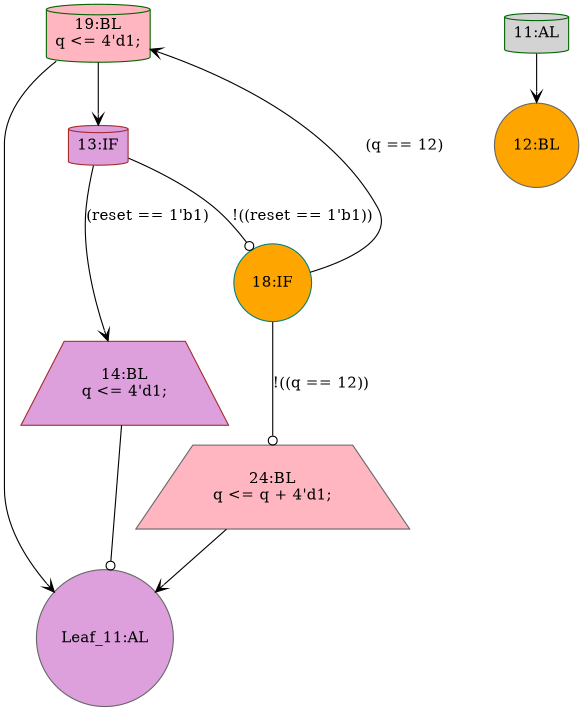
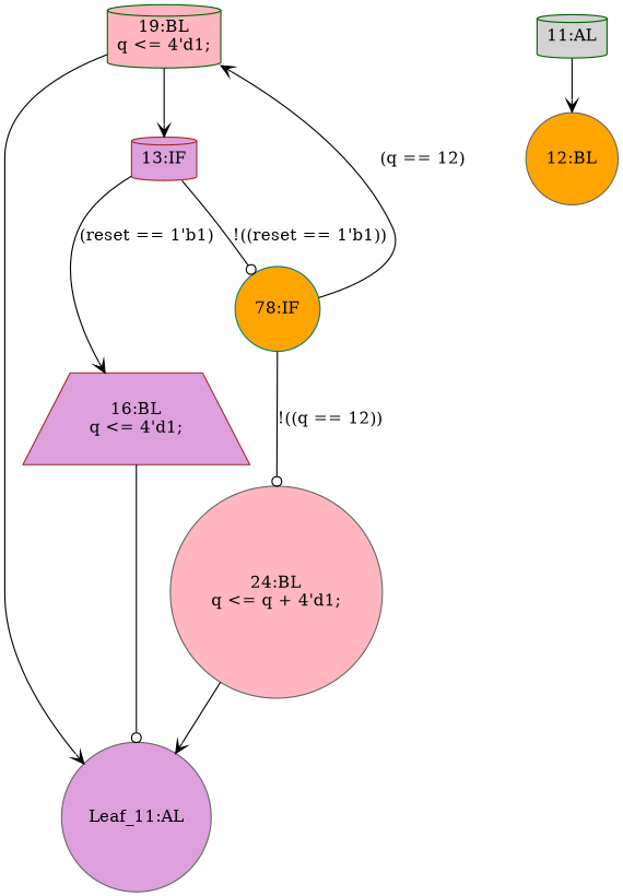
  strict digraph {
    node [color=gray40 fillcolor=plum shape=cylinder statements="[]" style=filled typ=Block]
    edge [arrowhead=vee cond="[]" lineno=None]
    n1 [ast="<pyverilog.vparser.ast.Block object at 0x7fe4daea16d0>" color=darkgreen fillcolor=lightpink label="19:BL\nq <= 4'd1;" statements="[<pyverilog.vparser.ast.NonblockingSubstitution object at 0x7fe4daea1490>]"]
    n2 [def_var="['q']" label="Leaf_11:AL" shape=circle statements="" typ=""]
    n3 [ast="<pyverilog.vparser.ast.IfStatement object at 0x7fe4daea1a10>" color=brown label="13:IF" typ=IfStatement]
-   n4 [ast="<pyverilog.vparser.ast.Block object at 0x7fe4daea1850>" color=brown label="14:BL\nq <= 4'd1;" shape=trapezium statements="[<pyverilog.vparser.ast.NonblockingSubstitution object at 0x7fe4daea1710>]"]
-   n5 [ast="<pyverilog.vparser.ast.IfStatement object at 0x7fe4daea1a90>" color=teal fillcolor=orange label="18:IF" shape=circle typ=IfStatement]
-   n6 [ast="<pyverilog.vparser.ast.Block object at 0x7fe4daea1ad0>" fillcolor=lightpink label="24:BL\nq <= q + 4'd1;" shape=trapezium statements="[<pyverilog.vparser.ast.NonblockingSubstitution object at 0x7fe4daea1b10>]"]
+   n4 [ast="<pyverilog.vparser.ast.Block object at 0x7fe4daea1850>" color=brown label="16:BL\nq <= 4'd1;" shape=trapezium statements="[<pyverilog.vparser.ast.NonblockingSubstitution object at 0x7fe4daea1710>]"]
+   n5 [ast="<pyverilog.vparser.ast.IfStatement object at 0x7fe4daea1a90>" color=teal fillcolor=orange label="78:IF" shape=circle typ=IfStatement]
+   n6 [ast="<pyverilog.vparser.ast.Block object at 0x7fe4daea1ad0>" fillcolor=lightpink label="24:BL\nq <= q + 4'd1;" shape=circle statements="[<pyverilog.vparser.ast.NonblockingSubstitution object at 0x7fe4daea1b10>]"]
    n7 [ast="<pyverilog.vparser.ast.Block object at 0x7fe4daea19d0>" fillcolor=orange label="12:BL" shape=circle]
    n8 [ast="<pyverilog.vparser.ast.Always object at 0x7fe4daea1890>" clk_sens=True color=darkgreen fillcolor=lightgrey label="11:AL" sens="['clk']" typ=Always use_var="['reset', 'q']"]
    n1 -> n2
    n1 -> n3
    n3 -> n4 [cond="['reset']" label="(reset == 1'b1)" lineno=13]
    n3 -> n5 [arrowhead=odot cond="['reset']" label="!((reset == 1'b1))" lineno=13]
    n4 -> n2 [arrowhead=odot]
    n5 -> n1 [cond="['q']" label="(q == 12)" lineno=18]
    n5 -> n6 [arrowhead=odot cond="['q']" label="!((q == 12))" lineno=18]
    n6 -> n2
    n8 -> n7
  }
